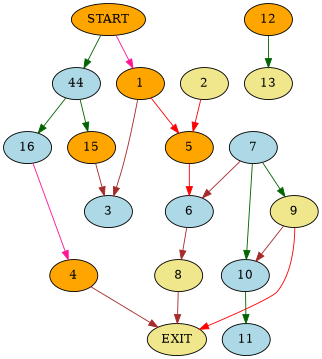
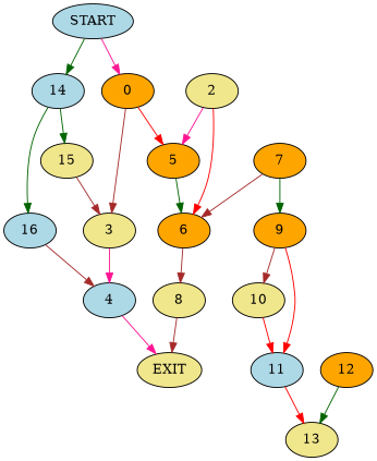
  digraph {
    node [fillcolor=orange style=filled]
    edge [color=darkgreen]
-   n1 [label=START]
-   1
-   14 [fillcolor=lightblue label=44]
-   3 [fillcolor=lightblue]
+   n1 [fillcolor=lightblue label=START]
+   1 [label=0]
+   14 [fillcolor=lightblue]
+   3 [fillcolor=khaki]
    5
-   15
+   15 [fillcolor=khaki]
    16 [fillcolor=lightblue]
    n8 [fillcolor=khaki label=EXIT]
    2 [fillcolor=khaki]
-   6 [fillcolor=lightblue]
-   4
+   6
+   4 [fillcolor=lightblue]
    8 [fillcolor=khaki]
-   7 [fillcolor=lightblue]
-   9 [fillcolor=khaki]
-   10 [fillcolor=lightblue]
+   7
+   9
+   10 [fillcolor=khaki]
    11 [fillcolor=lightblue]
    13 [fillcolor=khaki]
    12
    n1 -> 1 [color=deeppink]
    n1 -> 14
    1 -> 3 [color=brown]
    1 -> 5 [color=red]
    14 -> 15
    14 -> 16
-   5 -> 6 [color=red]
+   3 -> 4 [color=deeppink]
+   5 -> 6
    15 -> 3 [color=brown]
-   16 -> 4 [color=deeppink]
-   2 -> 5 [color=red]
+   16 -> 4 [color=brown]
+   2 -> 5 [color=deeppink]
+   2 -> 6 [color=red]
    6 -> 8 [color=brown]
-   4 -> n8 [color=brown]
+   4 -> n8 [color=deeppink]
    8 -> n8 [color=brown]
    7 -> 6 [color=brown]
    7 -> 9
-   7 -> 10
    9 -> 10 [color=brown]
-   9 -> n8 [color=red]
-   10 -> 11
+   9 -> 11 [color=red]
+   10 -> 11 [color=red]
+   11 -> 13 [color=red]
    12 -> 13
  }
